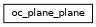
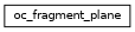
  digraph {
    rankdir=LR
-   n1 [color=black fillcolor=white fontname=Helvetica fontsize=10 height=0.2 label=oc_plane_plane shape=record style=filled width=0.4]
+   n1 [color=black fillcolor=white fontname=Helvetica fontsize=10 height=0.2 label=oc_fragment_plane shape=record style=filled width=0.4]
  }
